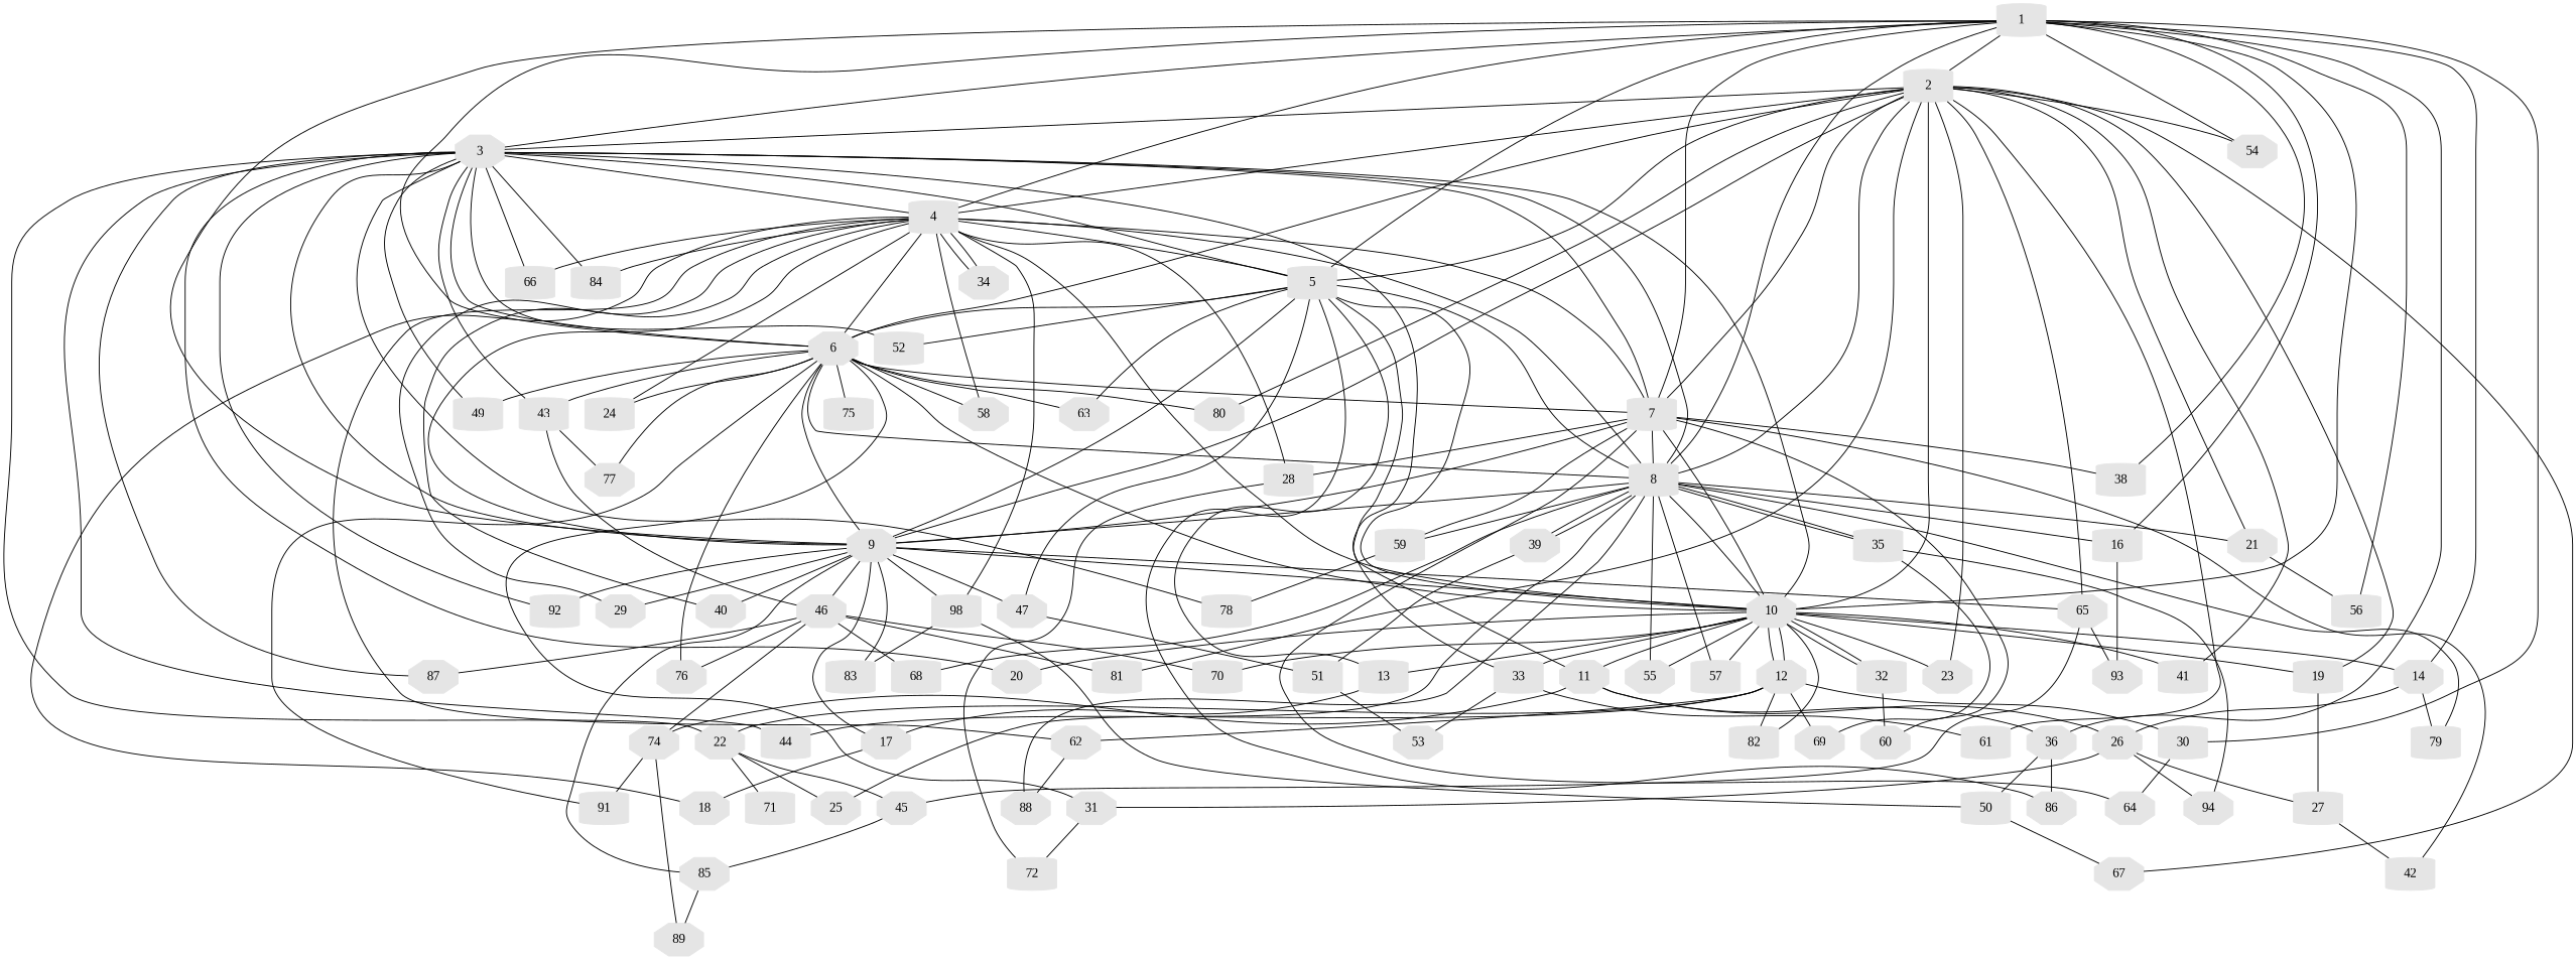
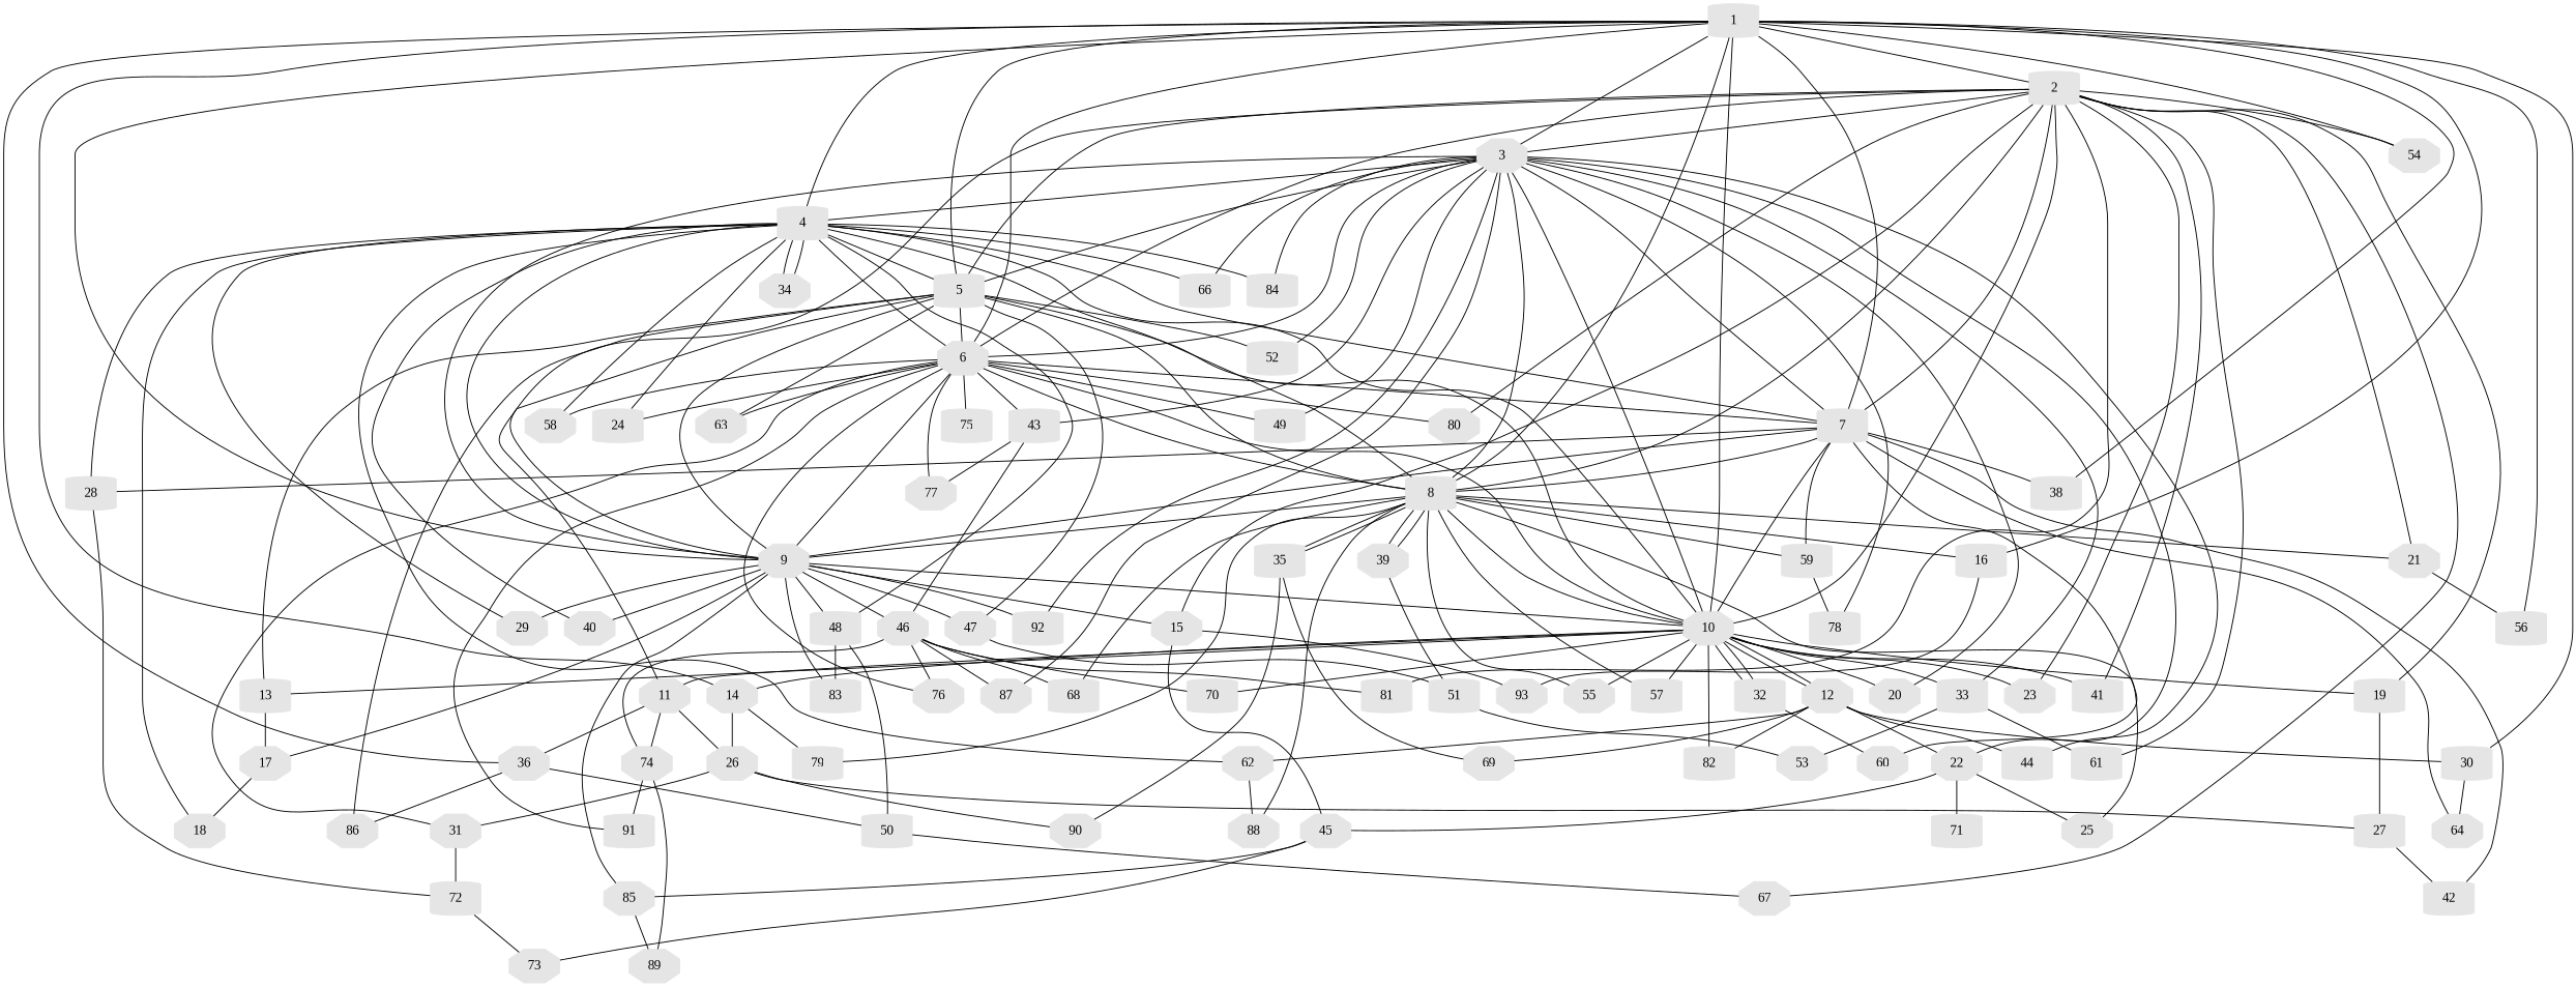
  graph {
    fontname="Liberation Serif"
    node [color=gray90 fontname="Liberation Serif" shape=octagon style=filled]
    edge [fontname="Liberation Serif"]
    1 [shape=cylinder]
    2 [shape=cylinder]
    3
    4 [shape=cylinder]
    5 [shape=cylinder]
    6
    7 [shape=cylinder]
    8 [shape=cylinder]
    9
    10
    14
    16 [shape=cylinder]
    30 [shape=cylinder]
    36
    38 [shape=cylinder]
    54
    56 [shape=cylinder]
-   15 [label=65]
+   15
    19 [shape=cylinder]
    21
    23
    41 [shape=cylinder]
    61 [shape=cylinder]
    67
    80
    81 [shape=cylinder]
    20
    22
    33 [shape=cylinder]
    43 [shape=cylinder]
    44 [shape=cylinder]
    49 [shape=cylinder]
    52 [shape=cylinder]
    66 [shape=cylinder]
    78 [shape=cylinder]
    84 [shape=cylinder]
    87
    92 [shape=cylinder]
    18
    24 [shape=cylinder]
    28 [shape=cylinder]
    29
    34
    40
-   48 [shape=cylinder label=98]
+   48 [shape=cylinder]
    58
    62
    11
    13 [shape=cylinder]
    47
    63
    86
    31
    75 [shape=cylinder]
    76
    77
    91 [shape=cylinder]
    42 [shape=cylinder]
    59 [shape=cylinder]
    60
    64
    25
    35 [shape=cylinder]
    39
    55
    57 [shape=cylinder]
    68 [shape=cylinder]
    79 [shape=cylinder]
    88
    17
    46
    83 [shape=cylinder]
    85
    12
    32 [shape=cylinder]
    70 [shape=cylinder]
    82 [shape=cylinder]
    26
    93
    50 [shape=cylinder]
    45
    27 [shape=cylinder]
    71 [shape=cylinder]
    53
    72 [shape=cylinder]
    74
    51 [shape=cylinder]
    69
-   90 [label=94]
+   90
    89
+   73
    1 -- 2
    1 -- 3
    1 -- 4
    1 -- 5
    1 -- 6
    1 -- 7
    1 -- 8
    1 -- 9
    1 -- 10
    1 -- 14
    1 -- 16
    1 -- 30
    1 -- 36
    1 -- 38
    1 -- 54
    1 -- 56
    2 -- 3
-   2 -- 4
    2 -- 5
    2 -- 6
    2 -- 7
    2 -- 8
    2 -- 9
    2 -- 10
    2 -- 54
    2 -- 15
    2 -- 19
    2 -- 21
    2 -- 23
    2 -- 41
    2 -- 61
    2 -- 67
    2 -- 80
    2 -- 81
    3 -- 4
    3 -- 5
    3 -- 6
    3 -- 7
    3 -- 8
    3 -- 9
    3 -- 10
    3 -- 20
    3 -- 22
    3 -- 33
    3 -- 43
    3 -- 44
    3 -- 49
    3 -- 52
    3 -- 66
    3 -- 78
    3 -- 84
    3 -- 87
    3 -- 92
    4 -- 5
    4 -- 6
    4 -- 7
    4 -- 8
    4 -- 9
    4 -- 10
    4 -- 66
    4 -- 84
    4 -- 18
    4 -- 24
    4 -- 28
    4 -- 29
    4 -- 34
    4 -- 34
    4 -- 40
    4 -- 48
    4 -- 58
    4 -- 62
    5 -- 6
    5 -- 8
    5 -- 9
    5 -- 10
    5 -- 52
    5 -- 11
    5 -- 13
    5 -- 47
    5 -- 63
    5 -- 86
    6 -- 7
    6 -- 8
    6 -- 9
    6 -- 10
    6 -- 80
    6 -- 43
    6 -- 49
    6 -- 24
    6 -- 58
    6 -- 63
    6 -- 31
    6 -- 75
    6 -- 76
    6 -- 77
    6 -- 91
    7 -- 8
    7 -- 9
    7 -- 10
    7 -- 38
    7 -- 28
    7 -- 42
    7 -- 59
    7 -- 60
    7 -- 64
    8 -- 9
    8 -- 10
    8 -- 16
    8 -- 21
    8 -- 59
    8 -- 25
    8 -- 35
    8 -- 35
    8 -- 39
    8 -- 39
    8 -- 55
    8 -- 57
    8 -- 68
    8 -- 79
    8 -- 88
    9 -- 10
    9 -- 15
    9 -- 92
    9 -- 29
    9 -- 40
    9 -- 48
    9 -- 47
    9 -- 17
    9 -- 46
    9 -- 83
    9 -- 85
    10 -- 14
    10 -- 19
    10 -- 23
    10 -- 41
    10 -- 20
    10 -- 33
    10 -- 11
    10 -- 13
    10 -- 55
    10 -- 57
    10 -- 12
    10 -- 12
    10 -- 32
    10 -- 32
    10 -- 70
    10 -- 82
    14 -- 79
    14 -- 26
    16 -- 93
    30 -- 64
    36 -- 86
    36 -- 50
    15 -- 93
    15 -- 45
    19 -- 27
    21 -- 56
    22 -- 25
    22 -- 45
    22 -- 71
    33 -- 61
    33 -- 53
    43 -- 77
    43 -- 46
    28 -- 72
    48 -- 83
    48 -- 50
    62 -- 88
    11 -- 36
    11 -- 26
    11 -- 74
    13 -- 17
    47 -- 51
    31 -- 72
    59 -- 78
    35 -- 69
    35 -- 90
    39 -- 51
    17 -- 18
    46 -- 81
    46 -- 87
    46 -- 76
    46 -- 68
    46 -- 70
    46 -- 74
    85 -- 89
    12 -- 30
    12 -- 22
    12 -- 44
    12 -- 62
    12 -- 82
    12 -- 69
    32 -- 60
    26 -- 31
    26 -- 27
    26 -- 90
    50 -- 67
    45 -- 85
+   45 -- 73
    27 -- 42
+   72 -- 73
    74 -- 91
    74 -- 89
    51 -- 53
  }
